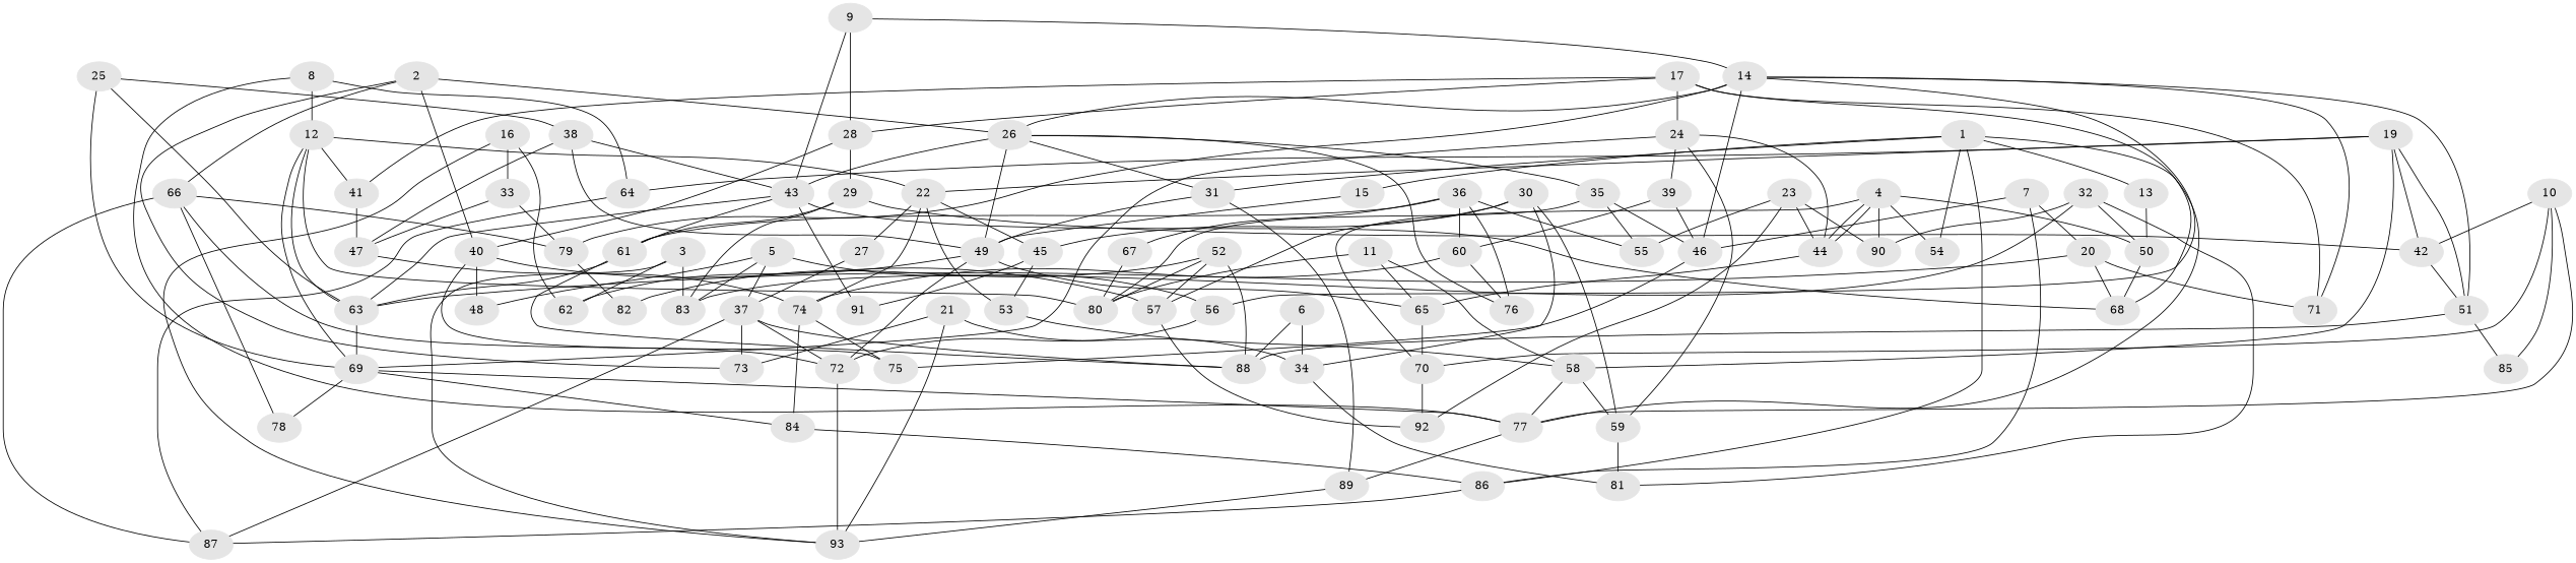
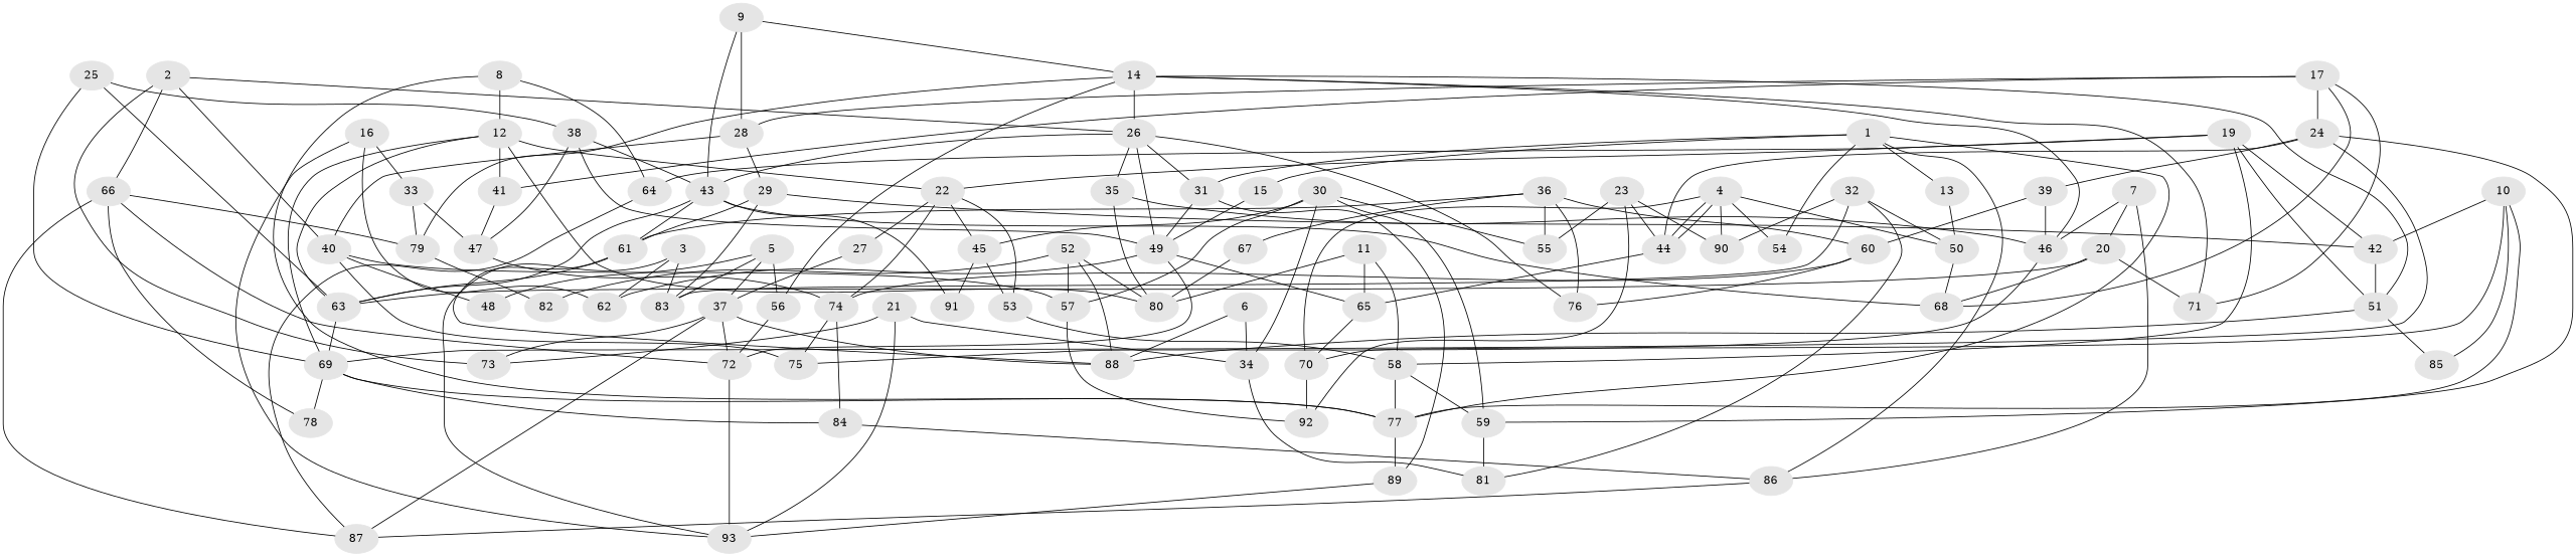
  graph {
    node [color=gray90 style=filled]
    1
    13
    15
    31
    54
    77
    86
    50
    49
    89
    87
    2
    26
    40
    66
    73
    43
    35
    76
    48
    57
    75
    79
    72
    78
    3
    62
    83
    93
    4
    44
    70
    90
    65
    68
    92
    5
    37
    56
    88
    6
    34
    81
    7
    20
    46
    63
    71
    8
    12
    64
    80
    22
    41
    69
    9
    14
    28
    51
    29
    61
    91
    10
    42
    85
    11
    58
    59
    27
    45
    53
    74
    47
    84
    82
    16
    33
    17
    24
    39
    19
    21
    23
    55
    60
    25
    38
    30
    32
    36
    67
    52
    1 -- 13
    1 -- 15
    1 -- 31
    1 -- 54
    1 -- 77
    1 -- 86
    13 -- 50
    15 -- 49
    31 -- 49
    31 -- 89
    77 -- 89
    86 -- 87
    50 -- 68
    49 -- 72
    49 -- 62
    49 -- 65
    89 -- 93
    2 -- 26
    2 -- 40
    2 -- 66
    2 -- 73
    26 -- 31
    26 -- 49
    26 -- 43
    26 -- 35
    26 -- 76
    40 -- 48
    40 -- 57
    40 -- 75
    66 -- 87
    66 -- 79
    66 -- 72
    66 -- 78
    43 -- 68
    43 -- 63
    43 -- 61
    43 -- 91
    35 -- 46
    35 -- 80
-   35 -- 55
+   30 -- 55
    57 -- 92
    79 -- 82
    72 -- 93
    3 -- 62
    3 -- 83
    3 -- 93
    4 -- 54
    4 -- 50
    4 -- 44
    4 -- 44
    4 -- 70
    4 -- 90
    44 -- 65
    70 -- 92
    65 -- 70
    5 -- 48
    5 -- 83
    5 -- 37
    5 -- 56
    37 -- 87
    37 -- 73
    37 -- 72
    37 -- 88
    56 -- 72
    6 -- 88
    6 -- 34
    34 -- 81
    7 -- 86
    7 -- 20
    7 -- 46
    20 -- 68
    20 -- 63
    20 -- 71
    46 -- 75
    63 -- 69
    8 -- 77
    8 -- 12
    8 -- 64
    12 -- 63
    12 -- 80
    12 -- 22
    12 -- 41
    12 -- 69
    64 -- 87
    22 -- 27
    22 -- 45
    22 -- 53
    22 -- 74
    41 -- 47
    69 -- 77
    69 -- 78
    69 -- 84
    9 -- 43
    9 -- 14
    9 -- 28
    14 -- 26
    14 -- 79
    14 -- 56
    14 -- 46
    14 -- 71
    14 -- 51
    28 -- 40
    28 -- 29
    51 -- 88
    51 -- 85
    29 -- 83
    29 -- 61
    29 -- 42
    61 -- 88
    61 -- 63
    10 -- 77
    10 -- 70
    10 -- 42
    10 -- 85
    42 -- 51
    11 -- 65
    11 -- 80
    11 -- 58
    58 -- 77
    58 -- 59
    59 -- 81
    27 -- 37
    45 -- 91
    45 -- 53
    53 -- 58
    74 -- 75
    74 -- 84
    47 -- 74
    84 -- 86
    16 -- 62
    16 -- 93
    16 -- 33
    33 -- 79
    33 -- 47
    17 -- 68
    17 -- 71
    17 -- 41
    17 -- 28
    17 -- 24
    24 -- 44
    24 -- 69
    24 -- 59
    24 -- 39
    39 -- 46
    39 -- 60
    19 -- 64
    19 -- 22
    19 -- 51
    19 -- 42
    19 -- 58
    21 -- 73
    21 -- 93
    21 -- 34
    23 -- 44
    23 -- 90
    23 -- 92
    23 -- 55
    60 -- 76
    60 -- 74
    25 -- 63
    25 -- 69
    25 -- 38
    38 -- 49
    38 -- 43
    38 -- 47
    30 -- 57
    30 -- 34
    30 -- 59
    30 -- 45
    32 -- 50
    32 -- 83
    32 -- 90
    32 -- 81
    36 -- 76
    36 -- 61
    36 -- 55
    36 -- 60
    36 -- 67
    67 -- 80
    52 -- 57
    52 -- 88
    52 -- 80
    52 -- 82
  }
